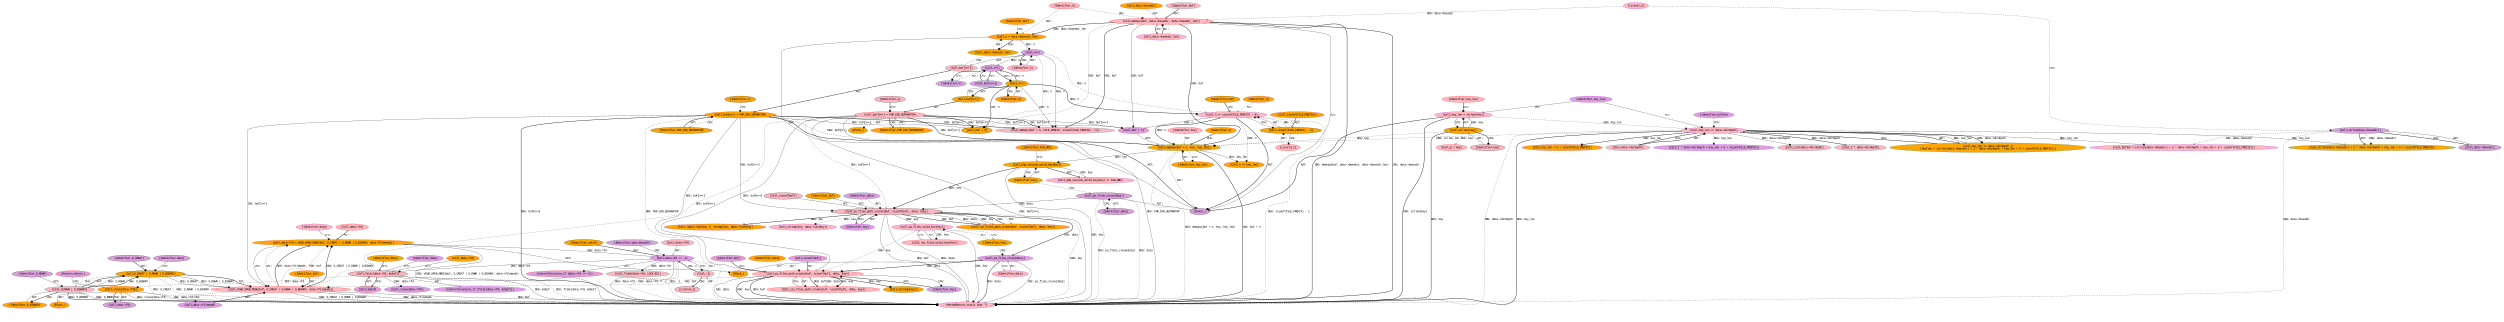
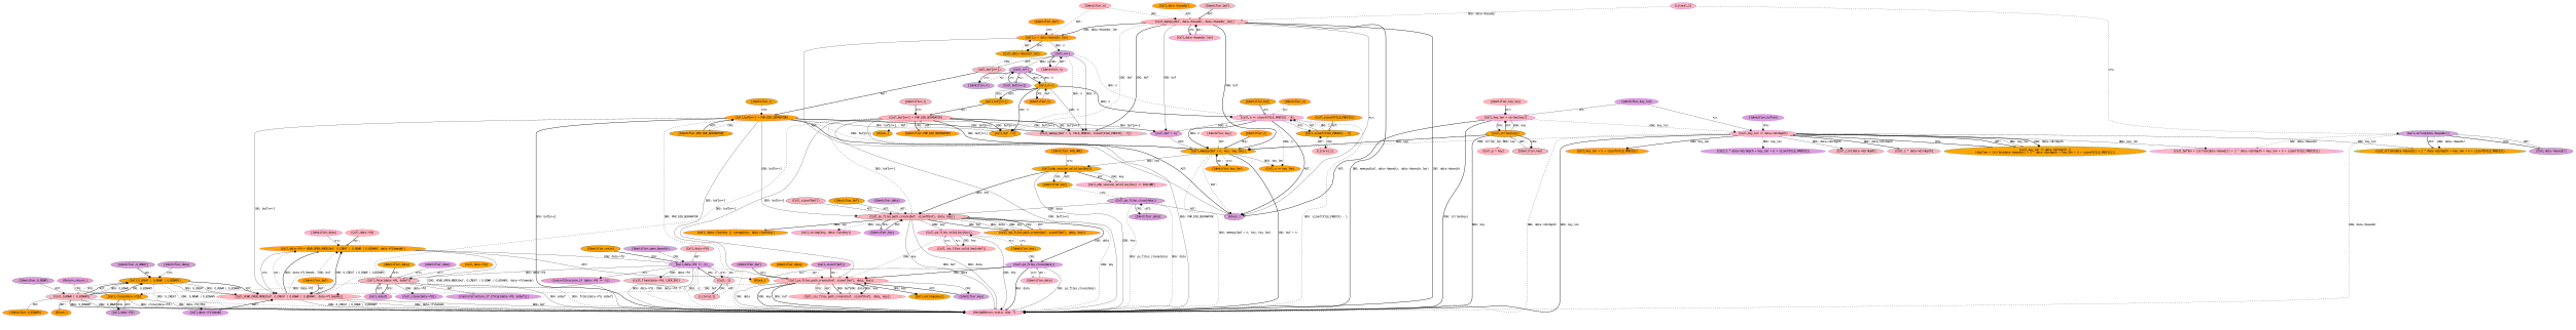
  digraph {
    fontname="Liberation Mono"
    node [color=purple fillcolor=orange fontname="Liberation Mono" style=filled]
    edge [arrowhead=odot fontname="Liberation Mono" style=solid]
    n1 [color=red label="(Call,close(data->fd))"]
    n2 [label="(Block,)"]
    n3 [color=black fillcolor=plum label="(Call,data->fd)"]
    n4 [fillcolor=lightpink label="(MethodReturn,static char *)"]
    n5 [color=black fillcolor=lightpink label="(Call,fstat(data->fd, &sbuf))"]
    n6 [fillcolor=plum label="(ControlStructure,if (fstat(data->fd, &sbuf)))"]
    n7 [color=red fillcolor=plum label="(Call,&sbuf)"]
    n8 [fillcolor=plum label="(Call,close(data->fd))"]
    n9 [fillcolor=plum label="(Call,data->fd != -1)"]
    n10 [color=teal fillcolor=lightpink label="(Call,-1)"]
    n11 [color=red fillcolor=plum label="(ControlStructure,if (data->fd != -1))"]
    n12 [color=teal fillcolor=lightpink label="(Call,flock(data->fd, LOCK_EX))"]
    n13 [color=black fillcolor=lightpink label="(Literal,1)"]
    n14 [color=red label="(Call,data->fd = VCWD_OPEN_MODE(buf, O_CREAT | O_RDWR | O_BINARY, data->filemode))"]
    n15 [color=red fillcolor=lightpink label="(Call,VCWD_OPEN_MODE(buf, O_CREAT | O_RDWR | O_BINARY, data->filemode))"]
    n16 [label="(Block,)"]
    n17 [fillcolor=plum label="(Call,data->filemode)"]
    n18 [color=red fillcolor=lightpink label="(Call,ps_files_path_create(buf, sizeof(buf), data, key))"]
    n19 [color=teal label="(Call,estrdup(key))"]
    n20 [color=teal fillcolor=plum label="(Identifier,key)"]
    n21 [color=red fillcolor=lightpink label="(Call,!ps_files_path_create(buf, sizeof(buf), data, key))"]
    n22 [color=red fillcolor=lightpink label="(Call,buf[n++] = PHP_DIR_SEPARATOR)"]
    n23 [color=black fillcolor=lightpink label="(Call,ps_files_path_create(buf, sizeof(buf), data, key))"]
    n24 [color=teal label="(Call,memcpy(buf + n, key, key_len))"]
    n25 [color=red fillcolor=plum label="(Call,buf + n)"]
    n26 [color=teal label="(Block,)"]
    n27 [color=red label="(Identifier,PHP_DIR_SEPARATOR)"]
    n28 [color=black label="(Call,buf + n)"]
    n29 [color=teal fillcolor=lightpink label="(Call,memcpy(buf + n, FILE_PREFIX, sizeof(FILE_PREFIX) - 1))"]
    n30 [fillcolor=plum label="(Call,ps_files_close(data))"]
    n31 [fillcolor=lightpink label="(Call,ps_files_valid_key(key))"]
    n32 [label="(Call,!ps_files_path_create(buf, sizeof(buf), data, key))"]
    n33 [label="(Call,!data->lastkey || strcmp(key, data->lastkey))"]
    n34 [fillcolor=lightpink label="(Call,strcmp(key, data->lastkey))"]
    n35 [fillcolor=plum label="(Identifier,key)"]
    n36 [color=black fillcolor=plum label="(Block,)"]
    n37 [color=teal label="(Call,php_session_valid_key(key))"]
    n38 [color=red label="(Identifier,key_len)"]
    n39 [color=red label="(Call,n += key_len)"]
    n40 [color=red label="(Call,buf[n++] = PHP_DIR_SEPARATOR)"]
    n41 [color=black label="(Identifier,PHP_DIR_SEPARATOR)"]
    n42 [fillcolor=lightpink label="(Identifier,data)"]
-   n43 [color=red fillcolor=lightpink label="(Call,!ps_files_valid_key(key))"]
+   n43 [color=red fillcolor=lightpink label="(Call,!ps_files_valid_key(sbuf))"]
    n44 [color=teal label="(Identifier,key)"]
    n45 [color=black fillcolor=plum label="(Call,ps_files_close(data))"]
    n46 [color=black fillcolor=plum label="(Identifier,data)"]
    n47 [fillcolor=lightpink label="(Call,php_session_valid_key(key) == FAILURE)"]
    n48 [color=teal label="(Identifier,key)"]
    n49 [color=red fillcolor=lightpink label="(Call,memcpy(buf, data->basedir, data->basedir_len))"]
    n50 [label="(Call,n = data->basedir_len)"]
    n51 [fillcolor=lightpink label="(Call,data->basedir_len)"]
    n52 [color=teal fillcolor=plum label="(Call,n++)"]
    n53 [color=teal label="(Call,data->basedir_len)"]
    n54 [color=teal fillcolor=plum label="(Call,strlen(data->basedir))"]
    n55 [color=black fillcolor=plum label="(Call,data->basedir)"]
    n56 [color=teal label="(Call,strlen(data->basedir) + 2 * data->dirdepth + key_len + 5 + sizeof(FILE_PREFIX))"]
    n57 [fillcolor=lightpink label="(Call,buflen < (strlen(data->basedir) + 2 * data->dirdepth + key_len + 5 + sizeof(FILE_PREFIX)))"]
    n58 [fillcolor=lightpink label="(Call,n += sizeof(FILE_PREFIX) - 8)"]
    n59 [color=black label="(Call,sizeof(FILE_PREFIX) - 1)"]
    n60 [color=red fillcolor=lightpink label="(Literal,1)"]
    n61 [color=black fillcolor=plum label="(Call,n++)"]
    n62 [fillcolor=lightpink label="(Identifier,n)"]
    n63 [color=teal fillcolor=lightpink label="(Call,buf[n++])"]
    n64 [color=teal label="(Call,n++)"]
    n65 [color=teal fillcolor=plum label="(Call,buf[n++])"]
    n66 [color=teal fillcolor=plum label="(Identifier,n)"]
    n67 [label="(Identifier,n)"]
    n68 [color=teal label="(Call,buf[n++])"]
    n69 [color=black label="(Call,strlen(key))"]
    n70 [fillcolor=lightpink label="(Call,key_len = strlen(key))"]
    n71 [color=black fillcolor=lightpink label="(Identifier,key)"]
    n72 [color=red fillcolor=lightpink label="(Call,p = key)"]
    n73 [fillcolor=lightpink label="(Call,key_len <= data->dirdepth)"]
    n74 [fillcolor=plum label="(Call,2 * data->dirdepth + key_len + 5 + sizeof(FILE_PREFIX))"]
    n75 [color=teal fillcolor=lightpink label="(Call,(int)data->dirdepth)"]
    n76 [color=teal fillcolor=lightpink label="(Call,2 * data->dirdepth)"]
    n77 [color=teal label="(Call,key_len <= data->dirdepth ||\n\t\tbuflen < (strlen(data->basedir) + 2 * data->dirdepth + key_len + 5 + sizeof(FILE_PREFIX)))"]
-   n78 [color=teal fillcolor=lightpink label="(Call,data->dirdepth)"]
    n79 [label="(Call,key_len + 5 + sizeof(FILE_PREFIX))"]
    n80 [color=black label="(Call,O_CREAT | O_RDWR | O_BINARY)"]
    n81 [color=teal fillcolor=lightpink label="(Call,O_RDWR | O_BINARY)"]
    n82 [label="(Identifier,O_BINARY)"]
    n83 [color=red fillcolor=lightpink label="(Identifier,key)"]
    n84 [fillcolor=plum label="(Identifier,buflen)"]
    n85 [color=black label="(Identifier,i)"]
    n86 [color=red label="(Identifier,buf)"]
    n87 [label="(Identifier,FAILURE)"]
    n88 [color=red fillcolor=lightpink label="(Identifier,key_len)"]
    n89 [color=teal fillcolor=plum label="(Identifier,data)"]
    n90 [color=black fillcolor=lightpink label="(Call,sizeof(buf))"]
    n91 [color=red label="(Identifier,buf)"]
    n92 [color=red label="(Identifier,n)"]
    n93 [label="(Identifier,n)"]
    n94 [color=black fillcolor=plum label="(Identifier,data)"]
    n95 [color=black label="(Identifier,buf)"]
    n96 [color=black label="(Identifier,entry)"]
    n97 [color=red fillcolor=lightpink label="(Call,data->fd)"]
    n98 [color=red label="(Call,data->fd)"]
    n99 [color=red fillcolor=plum label="(Call,sizeof(buf))"]
    n100 [color=black fillcolor=plum label="(Identifier,O_RDWR)"]
    n101 [color=red fillcolor=plum label="(Identifier,buf)"]
    n102 [color=teal fillcolor=plum label="(Identifier,open_basedir)"]
    n103 [color=black fillcolor=lightpink label="(Identifier,i)"]
    n104 [color=teal fillcolor=lightpink label="(Identifier,buf)"]
    n105 [fillcolor=lightpink label="(Identifier,data)"]
    n106 [color=red fillcolor=lightpink label="(Identifier,n)"]
    n107 [color=teal label="(Identifier,data)"]
    n108 [fillcolor=lightpink label="(Literal,2)"]
    n109 [color=teal fillcolor=lightpink label="(Call,data->fd)"]
    n110 [color=red label="(Call,data->basedir)"]
    n111 [color=black label="(Identifier,buf)"]
    n112 [color=red fillcolor=plum label="(Return,return;)"]
    n113 [color=red label="(Identifier,data)"]
    n114 [label="(Call,sizeof(FILE_PREFIX))"]
    n115 [fillcolor=plum label="(Identifier,key_len)"]
    n116 [fillcolor=plum label="(Identifier,data)"]
    n117 [color=black fillcolor=plum label="(Identifier,O_CREAT)"]
    n1 -> n2 [label="AST: "]
    n1 -> n3 [arrowhead=box label="CFG: " style=bold]
    n1 -> n4 [label="DDG: close(data->fd)"]
    n1 -> n4 [label="DDG: data->fd"]
    n3 -> n1 [label="AST: "]
    n5 -> n1 [arrowhead=box label="DDG: data->fd" style=dashed]
    n5 -> n4 [label="DDG: &sbuf"]
    n5 -> n4 [arrowhead=box label="DDG: fstat(data->fd, &sbuf)" style=dashed]
    n5 -> n6 [label="AST: "]
    n5 -> n7 [label="CFG: " style=bold]
    n5 -> n8 [arrowhead=box label="DDG: data->fd"]
    n7 -> n5 [label="AST: " style=bold]
    n9 -> n4 [label="DDG: data->fd"]
    n9 -> n4 [label="DDG: data->fd != -1" style=dashed]
    n9 -> n4 [arrowhead=box label="DDG: -1" style=dashed]
    n9 -> n5 [arrowhead=box label="DDG: data->fd"]
    n9 -> n10 [arrowhead=box label="CFG: "]
    n9 -> n11 [arrowhead=box label="AST: "]
    n9 -> n12 [arrowhead=box label="DDG: data->fd"]
    n10 -> n9 [label="AST: " style=dashed]
    n10 -> n9 [label="DDG: 1" style=bold]
    n10 -> n13 [label="CFG: " style=bold]
    n13 -> n10 [label="AST: " style=dashed]
    n14 -> n4 [arrowhead=box label="DDG: VCWD_OPEN_MODE(buf, O_CREAT | O_RDWR | O_BINARY, data->filemode)"]
    n14 -> n9 [label="DDG: data->fd"]
    n14 -> n15 [arrowhead=box label="CFG: "]
    n14 -> n16 [arrowhead=box label="AST: "]
    n15 -> n4 [label="DDG: buf"]
    n15 -> n4 [label="DDG: O_CREAT | O_RDWR | O_BINARY"]
    n15 -> n4 [label="DDG: data->filemode"]
    n15 -> n14 [arrowhead=box label="AST: " style=dashed]
    n15 -> n14 [arrowhead=box label="DDG: buf" style=dashed]
    n15 -> n14 [arrowhead=box label="DDG: O_CREAT | O_RDWR | O_BINARY" style=bold]
    n15 -> n14 [label="DDG: data->filemode" style=bold]
    n15 -> n17 [arrowhead=box label="CFG: " style=dashed]
    n17 -> n15 [arrowhead=box label="AST: " style=bold]
    n18 -> n4 [label="DDG: buf" style=bold]
    n18 -> n4 [label="DDG: data"]
    n18 -> n4 [arrowhead=box label="DDG: key" style=bold]
    n18 -> n15 [arrowhead=box label="DDG: buf" style=dashed]
    n18 -> n19 [arrowhead=box label="DDG: key" style=bold]
    n18 -> n20 [arrowhead=box label="CFG: "]
    n18 -> n21 [arrowhead=box label="AST: "]
    n18 -> n21 [label="DDG: buf" style=bold]
    n18 -> n21 [label="DDG: data" style=dashed]
    n18 -> n21 [arrowhead=box label="DDG: key" style=bold]
    n20 -> n18 [arrowhead=box label="AST: " style=bold]
    n21 -> n18 [label="CFG: "]
    n22 -> n4 [label="DDG: buf[n++]"]
    n22 -> n4 [arrowhead=box label="DDG: PHP_DIR_SEPARATOR"]
    n22 -> n15 [label="DDG: buf[n++]" style=dashed]
    n22 -> n18 [label="DDG: buf[n++]"]
    n22 -> n23 [label="DDG: buf[n++]" style=dashed]
    n22 -> n24 [label="DDG: buf[n++]" style=bold]
    n22 -> n25 [arrowhead=box label="DDG: buf[n++]"]
    n22 -> n26 [arrowhead=box label="AST: " style=dashed]
    n22 -> n27 [label="CFG: " style=bold]
    n22 -> n28 [arrowhead=box label="DDG: buf[n++]" style=bold]
    n22 -> n29 [arrowhead=box label="DDG: buf[n++]" style=bold]
    n23 -> n4 [label="DDG: buf"]
    n23 -> n4 [label="DDG: data"]
    n23 -> n4 [label="DDG: key" style=dashed]
    n23 -> n30 [label="DDG: data" style=bold]
    n23 -> n31 [label="DDG: key"]
    n23 -> n32 [label="AST: " style=dashed]
    n23 -> n32 [label="DDG: buf" style=bold]
    n23 -> n32 [label="DDG: data"]
    n23 -> n32 [label="DDG: key"]
    n23 -> n33 [label="DDG: key" style=bold]
    n23 -> n34 [arrowhead=box label="DDG: key" style=dashed]
    n23 -> n35 [label="CFG: " style=bold]
    n24 -> n4 [label="DDG: buf + n" style=bold]
    n24 -> n4 [arrowhead=box label="DDG: memcpy(buf + n, key, key_len)" style=dashed]
    n24 -> n36 [arrowhead=box label="AST: " style=dashed]
    n24 -> n37 [arrowhead=box label="DDG: key"]
    n24 -> n38 [arrowhead=box label="CFG: " style=dashed]
    n24 -> n39 [arrowhead=box label="DDG: key_len"]
    n25 -> n24 [label="AST: "]
    n27 -> n22 [label="AST: " style=dashed]
    n30 -> n4 [label="DDG: data" style=bold]
    n30 -> n4 [label="DDG: ps_files_close(data)"]
    n30 -> n16 [label="AST: "]
    n30 -> n18 [arrowhead=box label="DDG: data" style=bold]
    n30 -> n42 [label="CFG: " style=dashed]
    n31 -> n4 [arrowhead=box label="DDG: key"]
    n31 -> n18 [arrowhead=box label="DDG: key" style=dashed]
    n31 -> n43 [label="AST: "]
    n31 -> n43 [arrowhead=box label="DDG: key"]
    n31 -> n44 [label="CFG: " style=dashed]
    n32 -> n23 [label="CFG: " style=bold]
    n35 -> n23 [arrowhead=box label="AST: " style=bold]
    n37 -> n4 [label="DDG: key"]
    n37 -> n23 [arrowhead=box label="DDG: key" style=bold]
    n37 -> n47 [label="AST: " style=bold]
    n37 -> n47 [label="DDG: key"]
    n37 -> n48 [arrowhead=box label="CFG: "]
    n38 -> n24 [arrowhead=box label="AST: " style=bold]
    n40 -> n4 [arrowhead=box label="DDG: PHP_DIR_SEPARATOR" style=dashed]
    n40 -> n4 [arrowhead=box label="DDG: buf[n++]" style=bold]
    n40 -> n15 [arrowhead=box label="DDG: buf[n++]"]
    n40 -> n18 [label="DDG: buf[n++]"]
    n40 -> n23 [arrowhead=box label="DDG: buf[n++]"]
    n40 -> n24 [label="DDG: buf[n++]" style=dashed]
    n40 -> n25 [label="DDG: buf[n++]"]
    n40 -> n28 [label="DDG: buf[n++]"]
    n40 -> n29 [arrowhead=box label="DDG: buf[n++]" style=bold]
    n40 -> n36 [label="AST: " style=bold]
    n40 -> n41 [label="CFG: " style=dashed]
    n41 -> n40 [arrowhead=box label="AST: " style=bold]
    n42 -> n30 [label="AST: "]
    n43 -> n31 [label="CFG: "]
    n44 -> n30 [arrowhead=box label="CFG: " style=dashed]
    n44 -> n31 [arrowhead=box label="AST: " style=dashed]
    n45 -> n4 [label="DDG: ps_files_close(data)" style=dashed]
    n45 -> n4 [label="DDG: data" style=dashed]
    n45 -> n23 [arrowhead=box label="DDG: data"]
    n45 -> n36 [label="AST: "]
    n45 -> n46 [arrowhead=box label="CFG: "]
    n46 -> n45 [arrowhead=box label="AST: " style=dashed]
    n48 -> n37 [arrowhead=box label="AST: "]
    n48 -> n45 [label="CFG: " style=dashed]
    n49 -> n4 [arrowhead=box label="DDG: memcpy(buf, data->basedir, data->basedir_len)" style=bold]
    n49 -> n4 [arrowhead=box label="DDG: data->basedir" style=bold]
    n49 -> n24 [label="DDG: buf" style=bold]
    n49 -> n25 [arrowhead=box label="DDG: buf"]
    n49 -> n28 [label="DDG: buf" style=dashed]
    n49 -> n29 [label="DDG: buf" style=bold]
    n49 -> n36 [arrowhead=box label="AST: "]
    n49 -> n50 [label="DDG: data->basedir_len" style=bold]
    n49 -> n51 [label="CFG: " style=bold]
    n50 -> n36 [label="AST: "]
    n50 -> n52 [arrowhead=box label="DDG: n"]
    n50 -> n53 [arrowhead=box label="CFG: " style=bold]
    n51 -> n49 [arrowhead=box label="AST: " style=bold]
    n52 -> n28 [arrowhead=box label="DDG: n" style=dashed]
    n52 -> n29 [arrowhead=box label="DDG: n"]
    n52 -> n58 [label="DDG: n" style=dashed]
    n52 -> n61 [label="DDG: n"]
    n52 -> n62 [arrowhead=box label="CFG: " style=bold]
    n52 -> n63 [label="AST: "]
    n53 -> n50 [arrowhead=box label="AST: " style=dashed]
    n54 -> n4 [label="DDG: data->basedir" style=dashed]
    n54 -> n55 [label="CFG: " style=bold]
    n54 -> n56 [label="AST: " style=bold]
    n54 -> n56 [arrowhead=box label="DDG: data->basedir" style=dashed]
    n54 -> n57 [label="DDG: data->basedir" style=dashed]
    n55 -> n54 [label="AST: "]
    n58 -> n4 [label="DDG: sizeof(FILE_PREFIX) - 1" style=dashed]
    n58 -> n24 [arrowhead=box label="DDG: n" style=bold]
    n58 -> n25 [label="DDG: n"]
    n58 -> n36 [arrowhead=box label="AST: " style=bold]
    n58 -> n39 [arrowhead=box label="DDG: n" style=dashed]
    n58 -> n59 [arrowhead=box label="CFG: "]
    n59 -> n58 [arrowhead=box label="AST: "]
    n59 -> n58 [arrowhead=box label="DDG: 1" style=dashed]
    n59 -> n60 [arrowhead=box label="CFG: "]
    n60 -> n59 [arrowhead=box label="AST: " style=dashed]
    n61 -> n64 [arrowhead=box label="DDG: n" style=bold]
    n61 -> n65 [label="AST: " style=bold]
    n61 -> n66 [arrowhead=box label="CFG: " style=bold]
    n62 -> n52 [arrowhead=box label="AST: "]
    n63 -> n40 [label="AST: " style=bold]
    n63 -> n52 [label="CFG: " style=dashed]
    n64 -> n28 [arrowhead=box label="DDG: n" style=bold]
    n64 -> n29 [arrowhead=box label="DDG: n"]
    n64 -> n58 [arrowhead=box label="DDG: n" style=bold]
    n64 -> n61 [label="DDG: n" style=bold]
    n64 -> n67 [arrowhead=box label="CFG: " style=bold]
    n64 -> n68 [arrowhead=box label="AST: " style=bold]
    n65 -> n61 [arrowhead=box label="CFG: " style=bold]
    n66 -> n61 [label="AST: " style=dashed]
    n67 -> n64 [arrowhead=box label="AST: "]
    n68 -> n22 [label="AST: " style=bold]
    n68 -> n64 [label="CFG: "]
    n69 -> n4 [arrowhead=box label="DDG: key" style=bold]
-   n69 -> n24 [arrowhead=box label="DDG: key" style=dashed]
+   n69 -> n24 [arrowhead=box label="DDG: key" style=bold]
    n69 -> n70 [arrowhead=box label="AST: " style=bold]
    n69 -> n70 [label="DDG: key"]
    n69 -> n71 [arrowhead=box label="CFG: " style=bold]
    n69 -> n72 [label="DDG: key" style=dashed]
    n70 -> n4 [label="DDG: strlen(key)" style=bold]
    n70 -> n36 [label="AST: " style=bold]
    n70 -> n69 [arrowhead=box label="CFG: "]
    n70 -> n73 [arrowhead=box label="DDG: key_len" style=dashed]
    n71 -> n69 [label="AST: "]
    n73 -> n4 [arrowhead=box label="DDG: data->dirdepth" style=dashed]
    n73 -> n4 [arrowhead=box label="DDG: key_len" style=bold]
    n73 -> n24 [arrowhead=box label="DDG: strlen_len" style=dashed]
    n73 -> n56 [label="DDG: key_len"]
    n73 -> n57 [arrowhead=box label="DDG: key_len"]
    n73 -> n74 [arrowhead=box label="DDG: key_len" style=dashed]
    n73 -> n75 [arrowhead=box label="DDG: data->dirdepth"]
    n73 -> n76 [label="DDG: data->dirdepth" style=bold]
    n73 -> n77 [label="AST: " style=bold]
    n73 -> n77 [label="DDG: key_len"]
    n73 -> n77 [arrowhead=box label="DDG: data->dirdepth" style=bold]
-   n73 -> n78 [label="CFG: " style=bold]
    n73 -> n79 [arrowhead=box label="DDG: key_len" style=bold]
    n77 -> n73 [label="CFG: " style=bold]
-   n78 -> n73 [arrowhead=box label="AST: " style=bold]
    n80 -> n4 [arrowhead=box label="DDG: O_CREAT" style=dashed]
    n80 -> n4 [arrowhead=box label="DDG: O_RDWR | O_BINARY" style=dashed]
    n80 -> n15 [arrowhead=box label="AST: " style=bold]
    n80 -> n15 [arrowhead=box label="DDG: O_CREAT"]
    n80 -> n15 [label="DDG: O_RDWR | O_BINARY"]
    n80 -> n81 [label="CFG: " style=dashed]
    n81 -> n4 [label="DDG: O_RDWR"]
    n81 -> n4 [label="DDG: O_BINARY" style=bold]
    n81 -> n80 [arrowhead=box label="AST: " style=bold]
    n81 -> n80 [label="DDG: O_RDWR"]
    n81 -> n80 [arrowhead=box label="DDG: O_BINARY" style=bold]
-   n81 -> n82 [arrowhead=box label="CFG: " style=bold]
    n82 -> n81 [label="AST: "]
    n83 -> n24 [label="AST: " style=dashed]
    n84 -> n73 [arrowhead=box label="CFG: " style=dashed]
    n85 -> n40 [arrowhead=box label="CFG: " style=dashed]
    n86 -> n50 [arrowhead=box label="CFG: " style=dashed]
    n87 -> n37 [label="CFG: "]
    n88 -> n70 [arrowhead=box label="AST: " style=bold]
    n89 -> n23 [arrowhead=box label="AST: " style=dashed]
    n90 -> n23 [arrowhead=box label="AST: "]
    n91 -> n15 [arrowhead=box label="AST: " style=bold]
    n92 -> n24 [label="CFG: " style=bold]
    n93 -> n58 [label="AST: " style=dashed]
    n94 -> n80 [arrowhead=box label="CFG: "]
    n95 -> n58 [label="CFG: " style=bold]
    n96 -> n9 [label="CFG: " style=bold]
    n97 -> n14 [label="AST: " style=bold]
    n98 -> n5 [label="AST: "]
    n99 -> n18 [label="AST: " style=bold]
    n100 -> n81 [arrowhead=box label="AST: "]
    n101 -> n18 [label="AST: " style=bold]
    n102 -> n9 [arrowhead=box label="CFG: "]
    n103 -> n22 [arrowhead=box label="CFG: " style=bold]
    n104 -> n49 [label="AST: " style=bold]
    n105 -> n14 [arrowhead=box label="CFG: "]
    n106 -> n49 [arrowhead=box label="CFG: " style=dashed]
    n106 -> n50 [label="AST: " style=dashed]
    n107 -> n5 [label="CFG: " style=bold]
    n108 -> n49 [label="DDG: data->basedir" style=dashed]
    n108 -> n54 [arrowhead=box label="CFG: " style=dashed]
    n109 -> n9 [label="AST: "]
    n110 -> n49 [label="AST: " style=dashed]
    n111 -> n23 [label="AST: "]
    n112 -> n1 [label="CFG: "]
    n113 -> n18 [arrowhead=box label="AST: " style=dashed]
    n114 -> n59 [label="AST: " style=bold]
    n115 -> n70 [label="CFG: "]
    n115 -> n73 [arrowhead=box label="AST: "]
    n116 -> n5 [label="CFG: "]
    n117 -> n80 [arrowhead=box label="AST: " style=bold]
  }
